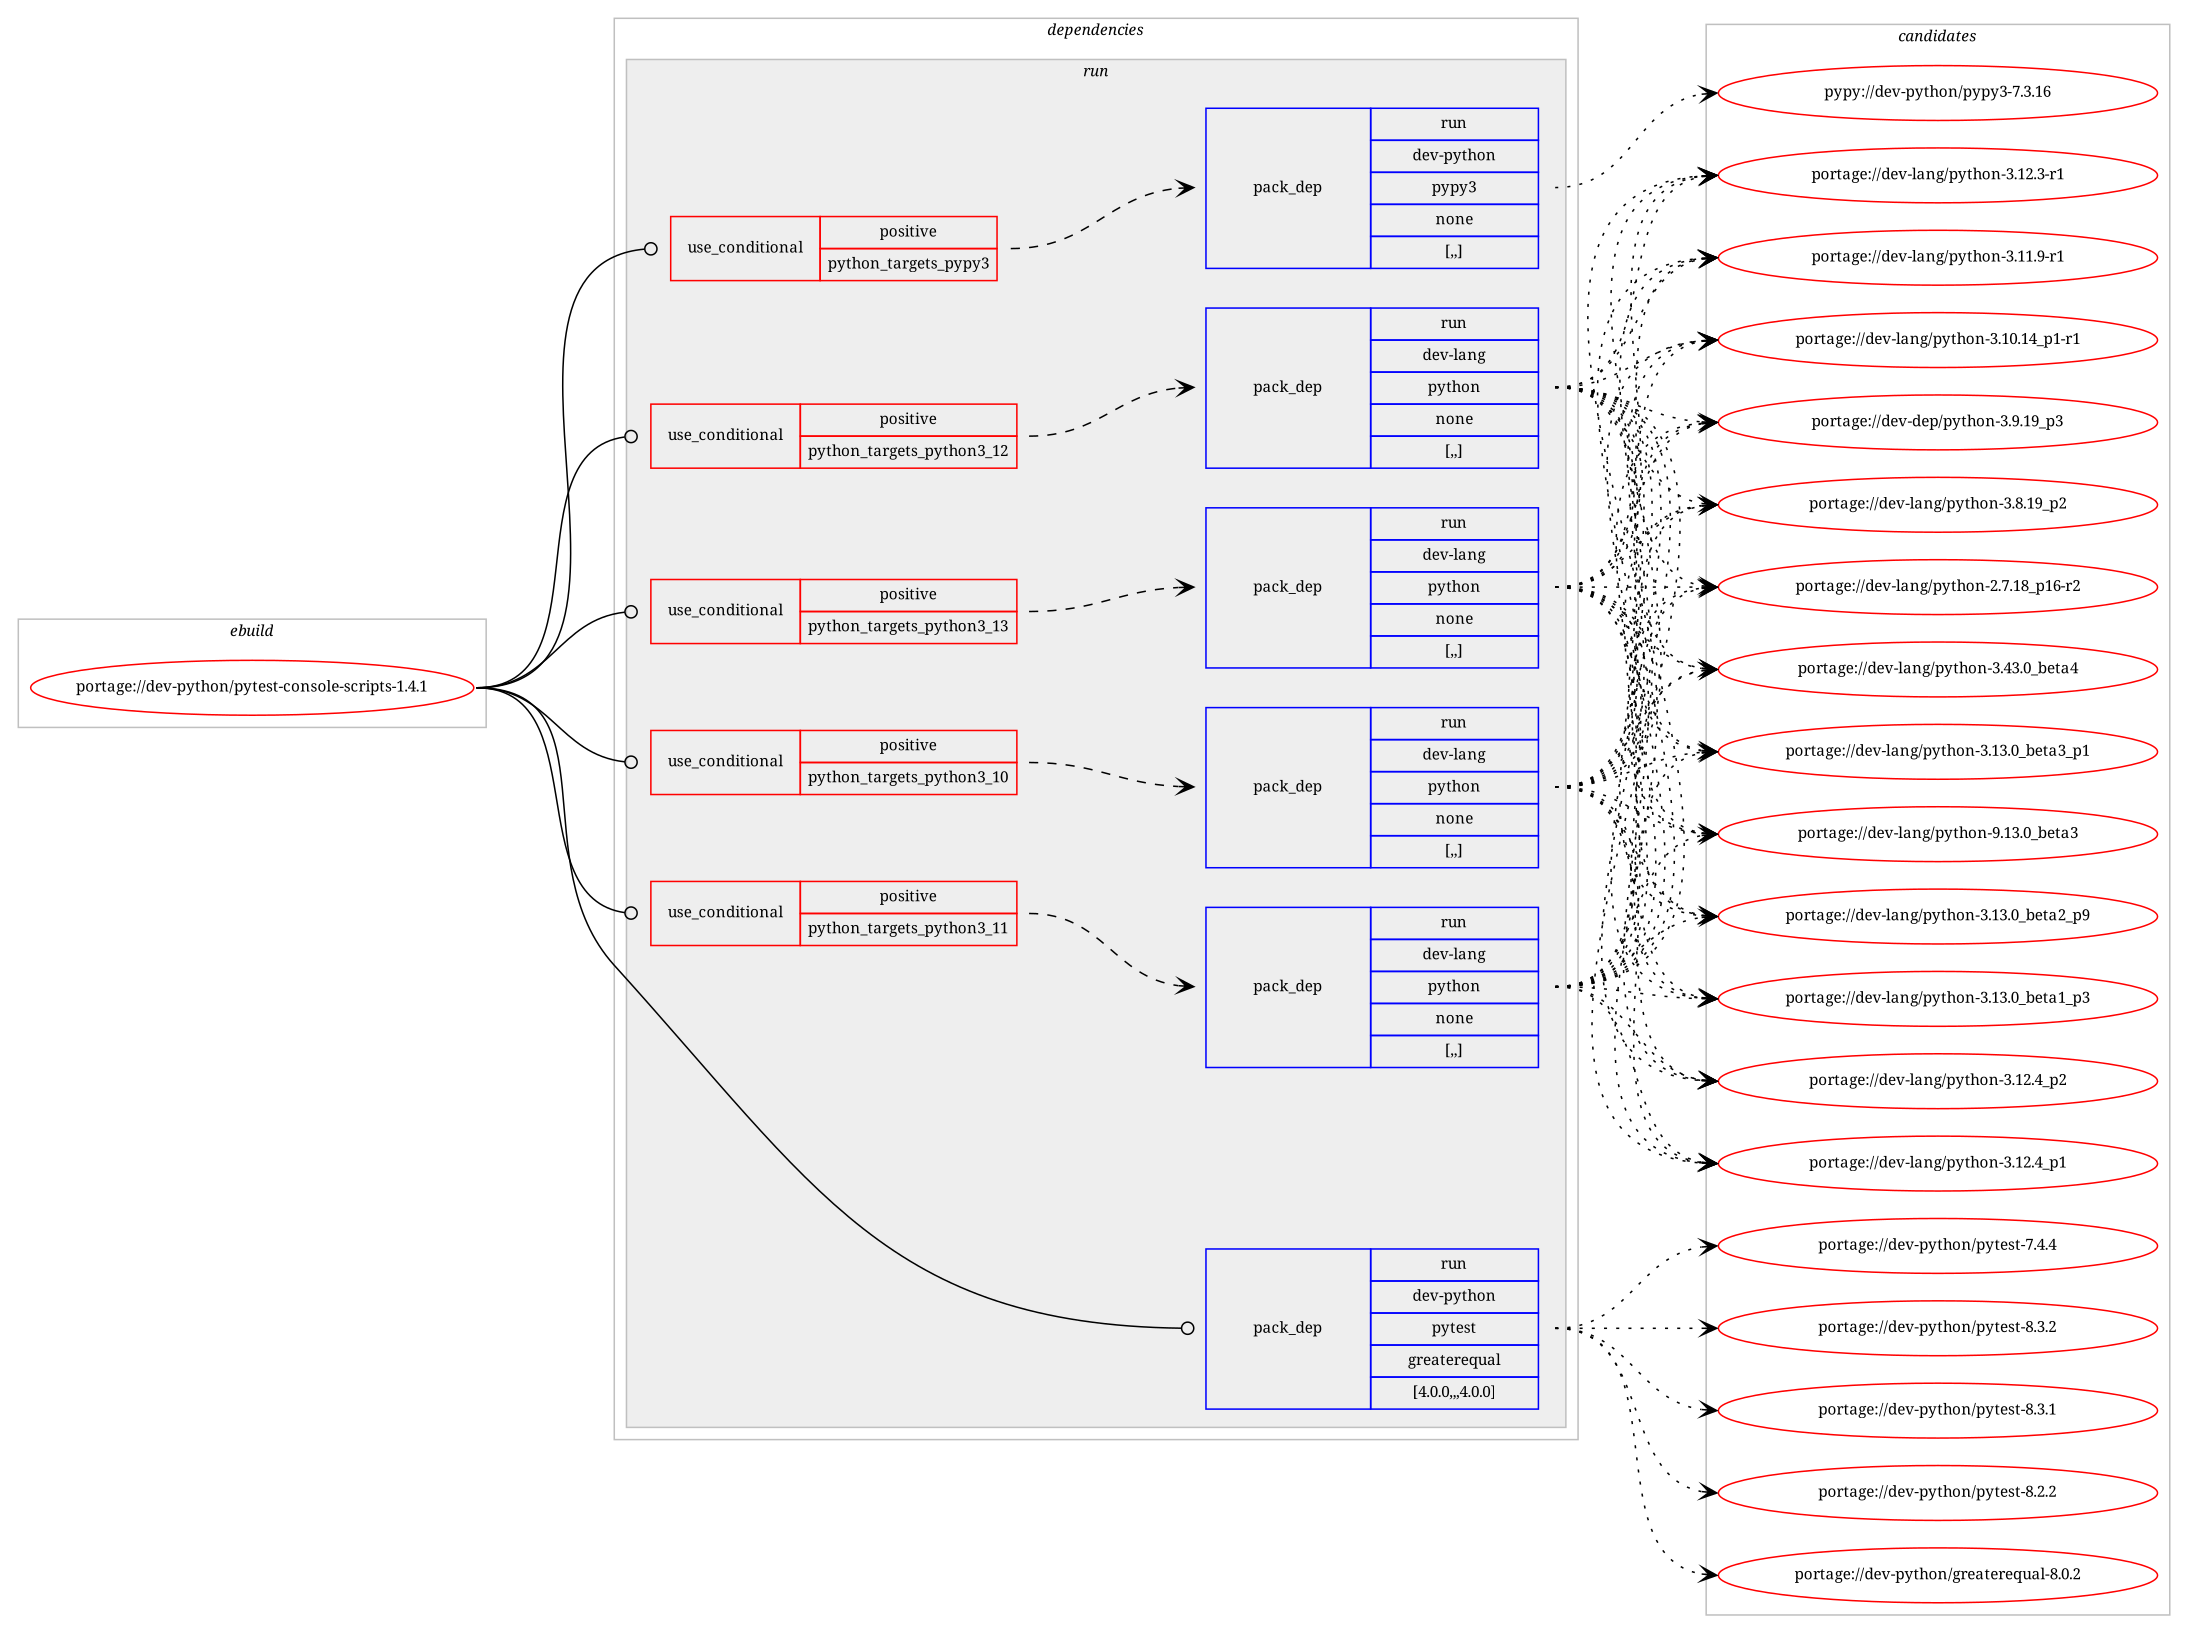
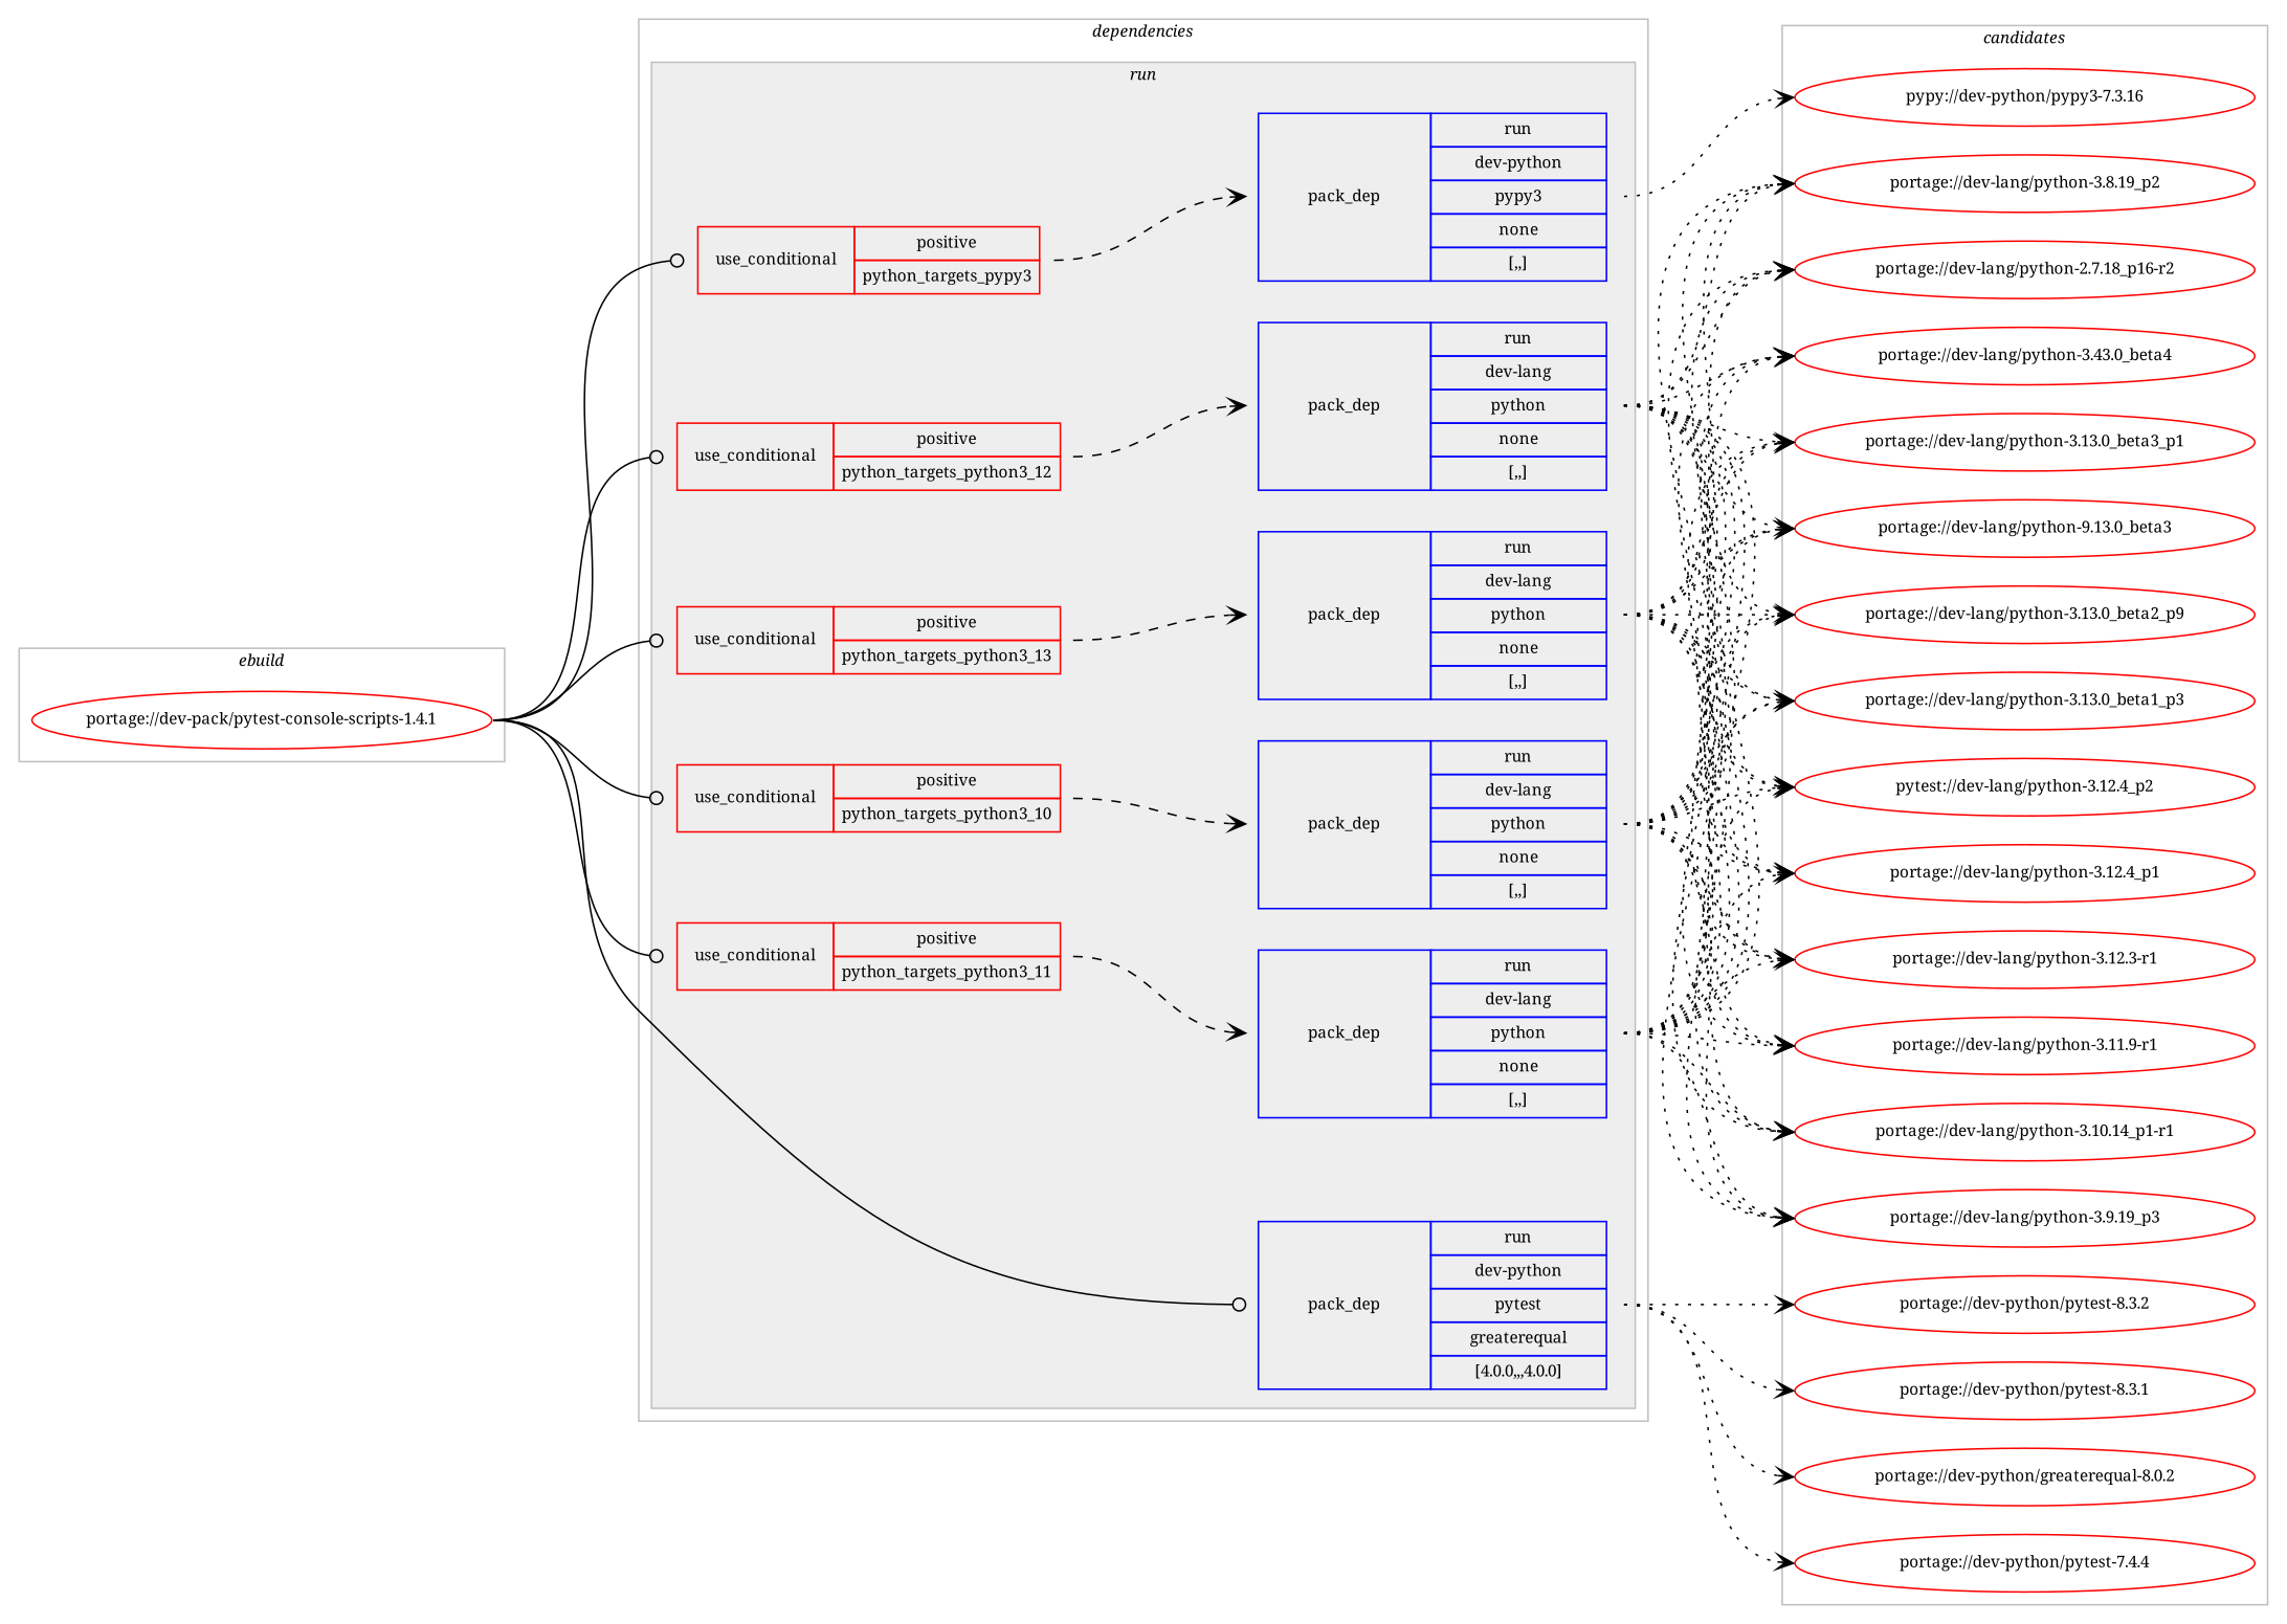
  digraph {
    compound=true
    concentrate=true
    fontname="Noto Serif"
    fontsize=10
    newrank=true
    rankdir=LR
    ranksep=1.5
    node [color=red fontname="Noto Serif" fontsize=10]
    edge [arrowhead=vee fontname="Noto Serif" headport=w style=dotted tailport=e weight=100]
-   n1 [label="portage://dev-python/pytest-console-scripts-1.4.1" width=4]
+   n1 [label="portage://dev-pack/pytest-console-scripts-1.4.1" width=4]
    n2 [color=blue label=<<TABLE BORDER="0" CELLBORDER="1" CELLSPACING="0" CELLPADDING="4" WIDTH="220"><TR><TD ROWSPAN="6" CELLPADDING="30">pack_dep</TD></TR><TR><TD WIDTH="110">run</TD></TR><TR><TD>dev-python</TD></TR><TR><TD>pypy3</TD></TR><TR><TD>none</TD></TR><TR><TD>[,,]</TD></TR></TABLE>> shape=none]
    n3 [label=<<TABLE BORDER="0" CELLBORDER="1" CELLSPACING="0" CELLPADDING="4"><TR><TD ROWSPAN="3" CELLPADDING="10">use_conditional</TD></TR><TR><TD>positive</TD></TR><TR><TD>python_targets_pypy3</TD></TR></TABLE>> shape=none]
    n4 [color=blue label=<<TABLE BORDER="0" CELLBORDER="1" CELLSPACING="0" CELLPADDING="4" WIDTH="220"><TR><TD ROWSPAN="6" CELLPADDING="30">pack_dep</TD></TR><TR><TD WIDTH="110">run</TD></TR><TR><TD>dev-lang</TD></TR><TR><TD>python</TD></TR><TR><TD>none</TD></TR><TR><TD>[,,]</TD></TR></TABLE>> shape=none]
    n5 [label=<<TABLE BORDER="0" CELLBORDER="1" CELLSPACING="0" CELLPADDING="4"><TR><TD ROWSPAN="3" CELLPADDING="10">use_conditional</TD></TR><TR><TD>positive</TD></TR><TR><TD>python_targets_python3_10</TD></TR></TABLE>> shape=none]
    n6 [color=blue label=<<TABLE BORDER="0" CELLBORDER="1" CELLSPACING="0" CELLPADDING="4" WIDTH="220"><TR><TD ROWSPAN="6" CELLPADDING="30">pack_dep</TD></TR><TR><TD WIDTH="110">run</TD></TR><TR><TD>dev-lang</TD></TR><TR><TD>python</TD></TR><TR><TD>none</TD></TR><TR><TD>[,,]</TD></TR></TABLE>> shape=none]
    n7 [label=<<TABLE BORDER="0" CELLBORDER="1" CELLSPACING="0" CELLPADDING="4"><TR><TD ROWSPAN="3" CELLPADDING="10">use_conditional</TD></TR><TR><TD>positive</TD></TR><TR><TD>python_targets_python3_11</TD></TR></TABLE>> shape=none]
    n8 [color=blue label=<<TABLE BORDER="0" CELLBORDER="1" CELLSPACING="0" CELLPADDING="4" WIDTH="220"><TR><TD ROWSPAN="6" CELLPADDING="30">pack_dep</TD></TR><TR><TD WIDTH="110">run</TD></TR><TR><TD>dev-lang</TD></TR><TR><TD>python</TD></TR><TR><TD>none</TD></TR><TR><TD>[,,]</TD></TR></TABLE>> shape=none]
    n9 [label=<<TABLE BORDER="0" CELLBORDER="1" CELLSPACING="0" CELLPADDING="4"><TR><TD ROWSPAN="3" CELLPADDING="10">use_conditional</TD></TR><TR><TD>positive</TD></TR><TR><TD>python_targets_python3_12</TD></TR></TABLE>> shape=none]
    n10 [color=blue label=<<TABLE BORDER="0" CELLBORDER="1" CELLSPACING="0" CELLPADDING="4" WIDTH="220"><TR><TD ROWSPAN="6" CELLPADDING="30">pack_dep</TD></TR><TR><TD WIDTH="110">run</TD></TR><TR><TD>dev-lang</TD></TR><TR><TD>python</TD></TR><TR><TD>none</TD></TR><TR><TD>[,,]</TD></TR></TABLE>> shape=none]
    n11 [label=<<TABLE BORDER="0" CELLBORDER="1" CELLSPACING="0" CELLPADDING="4"><TR><TD ROWSPAN="3" CELLPADDING="10">use_conditional</TD></TR><TR><TD>positive</TD></TR><TR><TD>python_targets_python3_13</TD></TR></TABLE>> shape=none]
    n12 [color=blue label=<<TABLE BORDER="0" CELLBORDER="1" CELLSPACING="0" CELLPADDING="4" WIDTH="220"><TR><TD ROWSPAN="6" CELLPADDING="30">pack_dep</TD></TR><TR><TD WIDTH="110">run</TD></TR><TR><TD>dev-python</TD></TR><TR><TD>pytest</TD></TR><TR><TD>greaterequal</TD></TR><TR><TD>[4.0.0,,,4.0.0]</TD></TR></TABLE>> shape=none]
    n13 [label="pypy://dev-python/pypy3-7.3.16" width=4]
    n14 [label="portage://dev-lang/python-3.43.0_beta4" width=4]
    n15 [label="portage://dev-lang/python-3.13.0_beta3_p1" width=4]
    n16 [label="portage://dev-lang/python-9.13.0_beta3" width=4]
    n17 [label="portage://dev-lang/python-3.13.0_beta2_p9" width=4]
    n18 [label="portage://dev-lang/python-3.13.0_beta1_p3" width=4]
-   n19 [label="portage://dev-lang/python-3.12.4_p2" width=4]
+   n19 [label="pytest://dev-lang/python-3.12.4_p2" width=4]
    n20 [label="portage://dev-lang/python-3.12.4_p1" width=4]
    n21 [label="portage://dev-lang/python-3.12.3-r1" width=4]
    n22 [label="portage://dev-lang/python-3.11.9-r1" width=4]
    n23 [label="portage://dev-lang/python-3.10.14_p1-r1" width=4]
-   n24 [label="portage://dev-dep/python-3.9.19_p3" width=4]
+   n24 [label="portage://dev-lang/python-3.9.19_p3" width=4]
    n25 [label="portage://dev-lang/python-3.8.19_p2" width=4]
    n26 [label="portage://dev-lang/python-2.7.18_p16-r2" width=4]
    n27 [label="portage://dev-python/pytest-8.3.2" width=4]
    n28 [label="portage://dev-python/pytest-8.3.1" width=4]
-   n29 [label="portage://dev-python/pytest-8.2.2" width=4]
    n30 [label="portage://dev-python/greaterequal-8.0.2" width=4]
    n31 [label="portage://dev-python/pytest-7.4.4" width=4]
    subgraph cluster_1 {
      color=gray
      label=<<i>ebuild</i>>
      n1
    }
    subgraph cluster_2 {
      color=gray
      label=<<i>dependencies</i>>
      subgraph cluster_3 {
        color=gray
        fillcolor="#eeeeee"
        label=<<i>compile</i>>
        style=filled
      }
      subgraph cluster_4 {
        color=gray
        fillcolor="#eeeeee"
        label=<<i>compile and run</i>>
        style=filled
      }
      subgraph cluster_5 {
        color=gray
        fillcolor="#eeeeee"
        label=<<i>run</i>>
        style=filled
        subgraph sub_6 {
          color=gray
          fillcolor="#eeeeee"
          label=<<i>run</i>>
          style=filled
          n3
          subgraph sub_7 {
            color=gray
            fillcolor="#eeeeee"
            label=<<i>run</i>>
            style=filled
            n2
          }
        }
        subgraph sub_8 {
          color=gray
          fillcolor="#eeeeee"
          label=<<i>run</i>>
          style=filled
          n5
          subgraph sub_9 {
            color=gray
            fillcolor="#eeeeee"
            label=<<i>run</i>>
            style=filled
            n4
          }
        }
        subgraph sub_10 {
          color=gray
          fillcolor="#eeeeee"
          label=<<i>run</i>>
          style=filled
          n7
          subgraph sub_11 {
            color=gray
            fillcolor="#eeeeee"
            label=<<i>run</i>>
            style=filled
            n6
          }
        }
        subgraph sub_12 {
          color=gray
          fillcolor="#eeeeee"
          label=<<i>run</i>>
          style=filled
          n9
          subgraph sub_13 {
            color=gray
            fillcolor="#eeeeee"
            label=<<i>run</i>>
            style=filled
            n8
          }
        }
        subgraph sub_14 {
          color=gray
          fillcolor="#eeeeee"
          label=<<i>run</i>>
          style=filled
          n11
          subgraph sub_15 {
            color=gray
            fillcolor="#eeeeee"
            label=<<i>run</i>>
            style=filled
            n10
          }
        }
        subgraph sub_16 {
          color=gray
          fillcolor="#eeeeee"
          label=<<i>run</i>>
          style=filled
          n12
        }
      }
    }
    subgraph cluster_17 {
      color=gray
      label=<<i>candidates</i>>
      rank=same
      subgraph sub_18 {
        color=black
        label=<<i>candidates</i>>
        nodesep=1
        rank=same
        n13
      }
      subgraph sub_19 {
        color=black
        label=<<i>candidates</i>>
        nodesep=1
        rank=same
        n14
        n15
        n16
        n17
        n18
        n19
        n20
        n21
        n22
        n23
        n24
        n25
        n26
      }
      subgraph sub_20 {
        color=black
        label=<<i>candidates</i>>
        nodesep=1
        rank=same
        n14
        n15
        n16
        n17
        n18
        n19
        n20
        n21
        n22
        n23
        n24
        n25
        n26
      }
      subgraph sub_21 {
        color=black
        label=<<i>candidates</i>>
        nodesep=1
        rank=same
        n14
        n15
        n16
        n17
        n18
        n19
        n20
        n21
        n22
        n23
        n24
        n25
        n26
      }
      subgraph sub_22 {
        color=black
        label=<<i>candidates</i>>
        nodesep=1
        rank=same
        n14
        n15
        n16
        n17
        n18
        n19
        n20
        n21
        n22
        n23
        n24
        n25
        n26
      }
      subgraph sub_23 {
        color=black
        label=<<i>candidates</i>>
        nodesep=1
        rank=same
        n27
        n28
-       n29
        n30
        n31
      }
    }
    n1 -> n3 [arrowhead=odot style=solid weight=20]
    n1 -> n5 [arrowhead=odot style=solid weight=20]
    n1 -> n7 [arrowhead=odot style=solid weight=20]
    n1 -> n9 [arrowhead=odot style=solid weight=20]
    n1 -> n11 [arrowhead=odot style=solid weight=20]
    n1 -> n12 [arrowhead=odot style=solid weight=20]
    n2 -> n13
    n3 -> n2 [style=dashed weight=20]
    n4 -> n14
    n4 -> n15
    n4 -> n16
    n4 -> n17
    n4 -> n18
    n4 -> n19
    n4 -> n20
    n4 -> n21
    n4 -> n22
    n4 -> n23
    n4 -> n24
    n4 -> n25
    n4 -> n26
    n5 -> n4 [style=dashed weight=20]
    n6 -> n14
    n6 -> n15
    n6 -> n16
    n6 -> n17
    n6 -> n18
    n6 -> n19
    n6 -> n20
    n6 -> n21
    n6 -> n22
    n6 -> n23
    n6 -> n24
    n6 -> n25
    n6 -> n26
    n7 -> n6 [style=dashed weight=20]
    n8 -> n14
    n8 -> n15
    n8 -> n16
    n8 -> n17
    n8 -> n18
    n8 -> n19
    n8 -> n20
    n8 -> n21
    n8 -> n22
    n8 -> n23
    n8 -> n24
    n8 -> n25
    n8 -> n26
    n9 -> n8 [style=dashed weight=20]
    n10 -> n14
    n10 -> n15
    n10 -> n16
    n10 -> n17
    n10 -> n18
    n10 -> n19
    n10 -> n20
    n10 -> n21
    n10 -> n22
    n10 -> n23
    n10 -> n24
    n10 -> n25
    n10 -> n26
    n11 -> n10 [style=dashed weight=20]
    n12 -> n27
    n12 -> n28
-   n12 -> n29
    n12 -> n30
    n12 -> n31
  }
